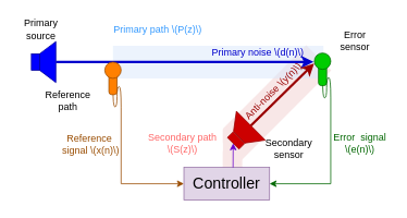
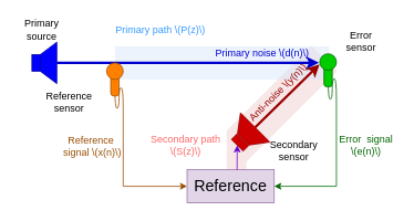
  <mxCell id="0" />
  <mxCell id="1" parent="0" />
  <mxCell id="2" value="" style="rounded=0;whiteSpace=wrap;html=1;rotation=-90;fillColor=#F8E7E7;strokeColor=none;" vertex="1" parent="1"><mxGeometry x="253.51" y="178.51" width="62.03" height="23.95" as="geometry" /></mxCell>
  <mxCell id="3" value="" style="rounded=0;whiteSpace=wrap;html=1;rotation=-45;fillColor=#F8E7E7;strokeColor=none;" vertex="1" parent="1"><mxGeometry x="256.3" y="103.53" width="156.95" height="43.39" as="geometry" /></mxCell>
  <mxCell id="4" value="" style="verticalLabelPosition=bottom;verticalAlign=top;html=1;shape=mxgraph.basic.rect;fillColor2=none;strokeWidth=1;size=20;indent=5;fillColor=#dae8fc;strokeColor=none;opacity=50;" vertex="1" parent="1"><mxGeometry x="138" y="55" width="258" height="40" as="geometry" /></mxCell>
  <mxCell id="5" value="" style="group;rotation=-45;" vertex="1" connectable="0" parent="1"><mxGeometry x="281" y="139" width="30" height="50" as="geometry" /></mxCell>
  <mxCell id="6" value="" style="shape=trapezoid;perimeter=trapezoidPerimeter;whiteSpace=wrap;html=1;fixedSize=1;strokeColor=#990000;strokeWidth=1;fontSize=24;fillColor=#CC0000;rotation=-135;size=15;movable=1;resizable=1;rotatable=1;deletable=1;editable=1;locked=0;connectable=1;" vertex="1" parent="5"><mxGeometry x="-6" y="11" width="50" height="20" as="geometry" /></mxCell>
  <mxCell id="7" value="" style="rounded=0;whiteSpace=wrap;html=1;strokeColor=#990000;strokeWidth=1;fontSize=24;fillColor=#CC0000;movable=1;resizable=1;rotatable=1;deletable=1;editable=1;locked=0;connectable=1;rotation=45;" vertex="1" parent="5"><mxGeometry x="-2" y="27" width="20" height="10" as="geometry" /></mxCell>
  <mxCell id="8" value="" style="group" vertex="1" connectable="0" parent="1"><mxGeometry x="38" y="50" width="30" height="50" as="geometry" /></mxCell>
  <mxCell id="9" value="" style="shape=trapezoid;perimeter=trapezoidPerimeter;whiteSpace=wrap;html=1;fixedSize=1;strokeColor=#000099;strokeWidth=1;fontSize=24;fillColor=#0000FF;rotation=-90;size=15;movable=1;resizable=1;rotatable=1;deletable=1;editable=1;locked=0;connectable=1;" vertex="1" parent="8"><mxGeometry x="-5" y="15" width="50" height="20" as="geometry" /></mxCell>
  <mxCell id="10" value="" style="rounded=0;whiteSpace=wrap;html=1;strokeColor=#000099;strokeWidth=1;fontSize=24;fillColor=#0000FF;movable=1;resizable=1;rotatable=1;deletable=1;editable=1;locked=0;connectable=1;rotation=90;" vertex="1" parent="8"><mxGeometry x="-5" y="20" width="20" height="10" as="geometry" /></mxCell>
  <mxCell id="11" value="" style="group" vertex="1" connectable="0" parent="1"><mxGeometry x="385" y="64" width="20" height="55" as="geometry" /></mxCell>
  <mxCell id="12" value="" style="curved=1;endArrow=none;html=1;rounded=0;endFill=0;strokeColor=#006600;" edge="1" parent="11"><mxGeometry width="50" height="50" relative="1" as="geometry"><mxPoint x="10" y="30" as="sourcePoint" /><mxPoint x="20" y="55" as="targetPoint" /><Array as="points"><mxPoint x="10" y="55" /><mxPoint x="15" y="55" /><mxPoint x="15" y="30" /><mxPoint x="20" y="30" /></Array></mxGeometry></mxCell>
  <mxCell id="13" value="" style="rounded=1;whiteSpace=wrap;html=1;arcSize=37;fillColor=#00CC00;strokeColor=#006600;" vertex="1" parent="11"><mxGeometry x="5" y="10" width="10" height="30" as="geometry" /></mxCell>
  <mxCell id="14" value="" style="ellipse;whiteSpace=wrap;html=1;aspect=fixed;fillColor=#00CC00;strokeColor=#006600;" vertex="1" parent="11"><mxGeometry width="20" height="20" as="geometry" /></mxCell>
- <mxCell id="15" value="&lt;font style=&quot;font-size: 19px;&quot;&gt;Controller&lt;/font&gt;" style="rounded=0;whiteSpace=wrap;html=1;fillColor=#e1d5e7;strokeColor=#9673a6;" vertex="1" parent="1"><mxGeometry x="225" y="204" width="105" height="40" as="geometry" /></mxCell>
+ <mxCell id="15" value="&lt;font style=&quot;font-size: 19px;&quot;&gt;Reference&lt;/font&gt;" style="rounded=0;whiteSpace=wrap;html=1;fillColor=#e1d5e7;strokeColor=#9673a6;" vertex="1" parent="1"><mxGeometry x="225" y="204" width="105" height="40" as="geometry" /></mxCell>
  <mxCell id="16" value="" style="endArrow=classic;html=1;rounded=0;strokeWidth=3;strokeColor=#0000CC;entryX=-0.053;entryY=0.541;entryDx=0;entryDy=0;entryPerimeter=0;" edge="1" parent="1" target="14"><mxGeometry width="50" height="50" relative="1" as="geometry"><mxPoint x="68" y="75" as="sourcePoint" /><mxPoint x="328" y="75" as="targetPoint" /></mxGeometry></mxCell>
  <mxCell id="17" value="" style="group" vertex="1" connectable="0" parent="1"><mxGeometry x="128" y="75" width="20" height="55" as="geometry" /></mxCell>
  <mxCell id="18" value="" style="curved=1;endArrow=none;html=1;rounded=0;endFill=0;strokeColor=#994C00;" edge="1" parent="17"><mxGeometry width="50" height="50" relative="1" as="geometry"><mxPoint x="10" y="30" as="sourcePoint" /><mxPoint x="20" y="55" as="targetPoint" /><Array as="points"><mxPoint x="10" y="55" /><mxPoint x="15" y="55" /><mxPoint x="15" y="30" /><mxPoint x="20" y="30" /></Array></mxGeometry></mxCell>
  <mxCell id="19" value="" style="rounded=1;whiteSpace=wrap;html=1;arcSize=37;fillColor=#FF8000;strokeColor=#994C00;" vertex="1" parent="17"><mxGeometry x="5" y="10" width="10" height="30" as="geometry" /></mxCell>
  <mxCell id="20" value="" style="ellipse;whiteSpace=wrap;html=1;aspect=fixed;fillColor=#FF8000;strokeColor=#994C00;" vertex="1" parent="17"><mxGeometry width="20" height="20" as="geometry" /></mxCell>
  <mxCell id="21" value="" style="endArrow=classic;html=1;rounded=0;exitX=0.574;exitY=0.003;exitDx=0;exitDy=0;exitPerimeter=0;entryX=0.5;entryY=1;entryDx=0;entryDy=0;strokeColor=#6600CC;" edge="1" parent="1" source="15" target="7"><mxGeometry width="50" height="50" relative="1" as="geometry"><mxPoint x="355" y="209" as="sourcePoint" /><mxPoint x="405" y="159" as="targetPoint" /></mxGeometry></mxCell>
  <mxCell id="22" value="" style="endArrow=classic;html=1;rounded=0;exitX=0.5;exitY=1;exitDx=0;exitDy=0;entryX=-0.016;entryY=0.636;entryDx=0;entryDy=0;entryPerimeter=0;strokeWidth=3;strokeColor=#990000;" edge="1" parent="1" source="6" target="14"><mxGeometry width="50" height="50" relative="1" as="geometry"><mxPoint x="410" y="174" as="sourcePoint" /><mxPoint x="460" y="124" as="targetPoint" /></mxGeometry></mxCell>
  <mxCell id="23" value="" style="endArrow=classic;html=1;rounded=0;entryX=0;entryY=0.5;entryDx=0;entryDy=0;strokeColor=#994C00;" edge="1" parent="1" target="15"><mxGeometry width="50" height="50" relative="1" as="geometry"><mxPoint x="148" y="130" as="sourcePoint" /><mxPoint x="163" y="165" as="targetPoint" /><Array as="points"><mxPoint x="148" y="224" /></Array></mxGeometry></mxCell>
  <mxCell id="24" value="" style="endArrow=classic;html=1;rounded=0;entryX=1;entryY=0.5;entryDx=0;entryDy=0;strokeColor=#006600;" edge="1" parent="1" target="15"><mxGeometry width="50" height="50" relative="1" as="geometry"><mxPoint x="405" y="119" as="sourcePoint" /><mxPoint x="475" y="124" as="targetPoint" /><Array as="points"><mxPoint x="405" y="224" /></Array></mxGeometry></mxCell>
  <mxCell id="25" value="" style="rounded=0;whiteSpace=wrap;html=1;strokeColor=#FFFFFF;" vertex="1" parent="1"><mxGeometry x="245" y="124" width="27" height="60" as="geometry" /></mxCell>
  <mxCell id="26" value="&lt;div&gt;&lt;font color=&quot;#0000cc&quot;&gt;Primary noise \(d(n)\)&lt;/font&gt;&lt;/div&gt;" style="text;html=1;strokeColor=none;fillColor=none;align=center;verticalAlign=middle;whiteSpace=wrap;rounded=0;" vertex="1" parent="1"><mxGeometry x="245" y="49" width="142" height="30" as="geometry" /></mxCell>
  <mxCell id="27" value="Primary source" style="text;html=1;strokeColor=none;fillColor=none;align=center;verticalAlign=middle;whiteSpace=wrap;rounded=0;" vertex="1" parent="1"><mxGeometry x="20" y="20" width="60" height="30" as="geometry" /></mxCell>
  <mxCell id="28" value="&lt;font color=&quot;#990000&quot;&gt;Anti-noise \(y(n)\)&lt;/font&gt;" style="text;html=1;strokeColor=none;fillColor=none;align=center;verticalAlign=middle;whiteSpace=wrap;rounded=0;rotation=-45;" vertex="1" parent="1"><mxGeometry x="286.77" y="96" width="96" height="30" as="geometry" /></mxCell>
  <mxCell id="29" value="&lt;font color=&quot;#006600&quot;&gt;Error&amp;nbsp; signal \(e(n)\)&lt;/font&gt;" style="text;html=1;strokeColor=none;fillColor=none;align=center;verticalAlign=middle;whiteSpace=wrap;rounded=0;rotation=0;" vertex="1" parent="1"><mxGeometry x="405" y="160" width="72" height="30" as="geometry" /></mxCell>
  <mxCell id="30" value="&lt;font color=&quot;#994c00&quot;&gt;Reference&amp;nbsp; signal \(x(n)\)&lt;br&gt;&lt;/font&gt;" style="text;html=1;strokeColor=none;fillColor=none;align=center;verticalAlign=middle;whiteSpace=wrap;rounded=0;rotation=0;" vertex="1" parent="1"><mxGeometry x="75" y="161" width="72" height="30" as="geometry" /></mxCell>
  <mxCell id="31" value="Secondary sensor" style="text;html=1;strokeColor=none;fillColor=none;align=center;verticalAlign=middle;whiteSpace=wrap;rounded=0;" vertex="1" parent="1"><mxGeometry x="324" y="166" width="60" height="30" as="geometry" /></mxCell>
- <mxCell id="32" value="Reference path" style="text;html=1;strokeColor=none;fillColor=none;align=center;verticalAlign=middle;whiteSpace=wrap;rounded=0;" vertex="1" parent="1"><mxGeometry x="53" y="108" width="60" height="30" as="geometry" /></mxCell>
+ <mxCell id="32" value="Reference sensor" style="text;html=1;strokeColor=none;fillColor=none;align=center;verticalAlign=middle;whiteSpace=wrap;rounded=0;" vertex="1" parent="1"><mxGeometry x="53" y="108" width="60" height="30" as="geometry" /></mxCell>
  <mxCell id="33" value="Error sensor" style="text;html=1;strokeColor=none;fillColor=none;align=center;verticalAlign=middle;whiteSpace=wrap;rounded=0;" vertex="1" parent="1"><mxGeometry x="405" y="34" width="60" height="30" as="geometry" /></mxCell>
  <mxCell id="34" value="&lt;font color=&quot;#3399ff&quot;&gt;Primary path \(P(z)\)&lt;/font&gt;" style="text;html=1;strokeColor=none;fillColor=none;align=center;verticalAlign=middle;whiteSpace=wrap;rounded=0;" vertex="1" parent="1"><mxGeometry x="136" y="20" width="114" height="30" as="geometry" /></mxCell>
  <mxCell id="35" value="&lt;font color=&quot;#ff6666&quot;&gt;Secondary path \(S(z)\)&lt;/font&gt;" style="text;html=1;strokeColor=none;fillColor=none;align=center;verticalAlign=middle;whiteSpace=wrap;rounded=0;" vertex="1" parent="1"><mxGeometry x="179" y="160" width="89" height="30" as="geometry" /></mxCell>
